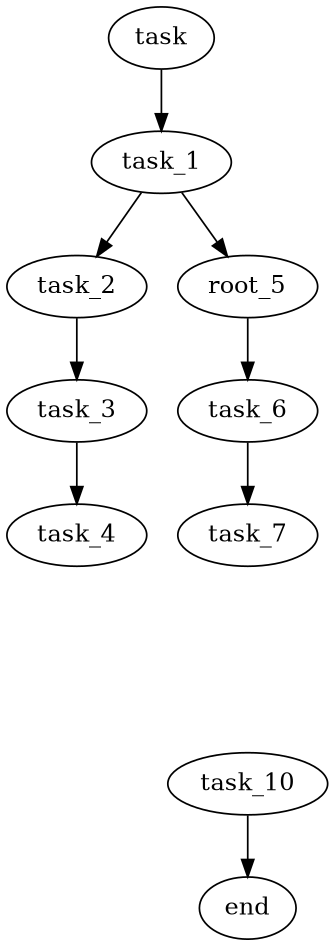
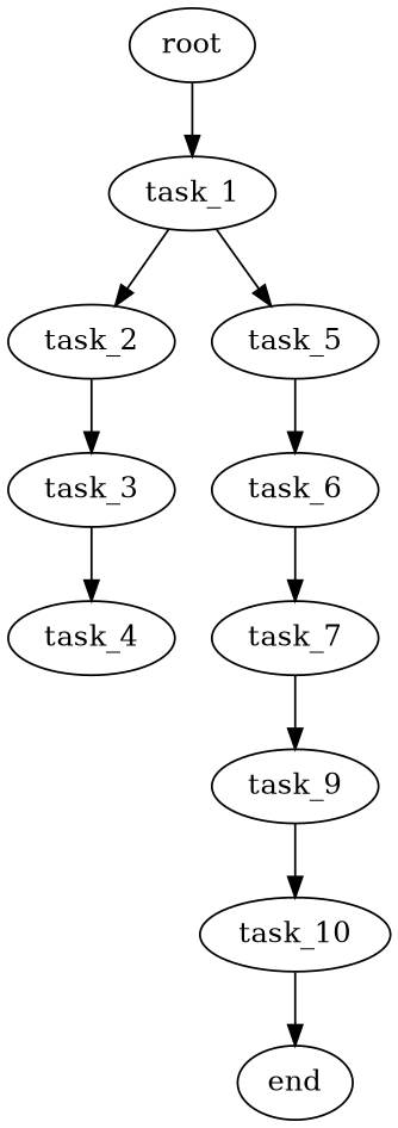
  digraph {
    fontname="DejaVu Serif"
    node [fontname="DejaVu Serif"]
    edge [fontname="DejaVu Serif"]
-   root [label=task]
+   root
    task_1
    task_2
-   task_5 [label=root_5]
+   task_5
    task_3
    task_4
    task_6
    task_7
+   task_9
    task_10
    end
    root -> task_1
    task_1 -> task_2
    task_1 -> task_5
    task_2 -> task_3
    task_5 -> task_6
    task_3 -> task_4
    task_6 -> task_7
+   task_7 -> task_9
+   task_9 -> task_10
    task_10 -> end
  }
